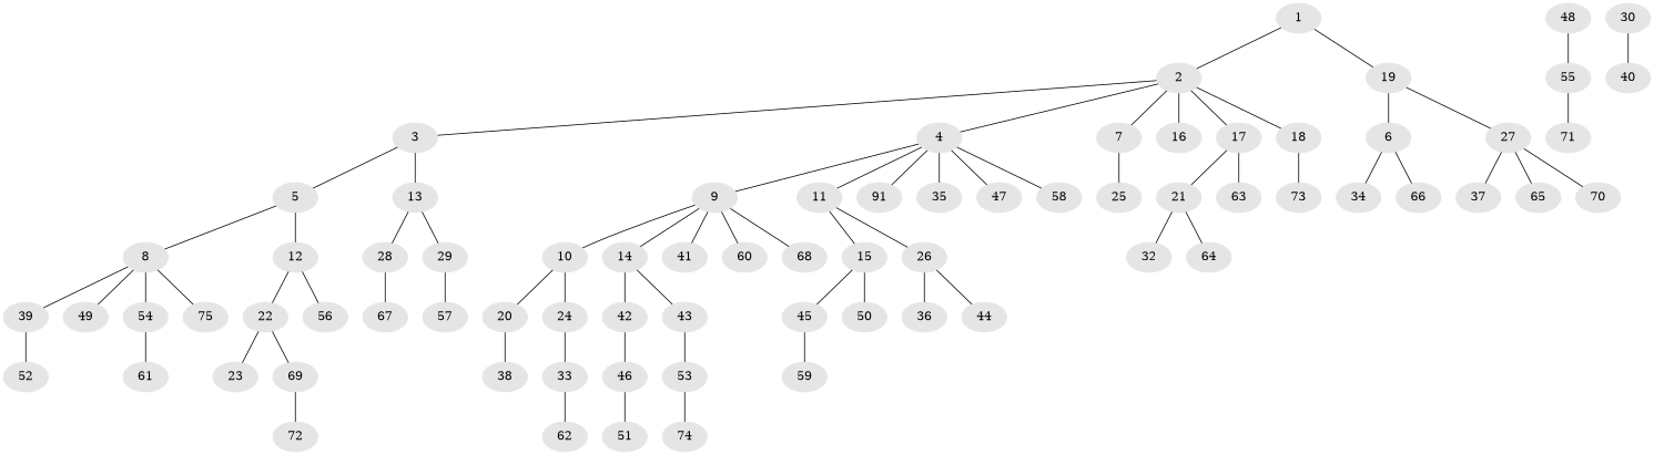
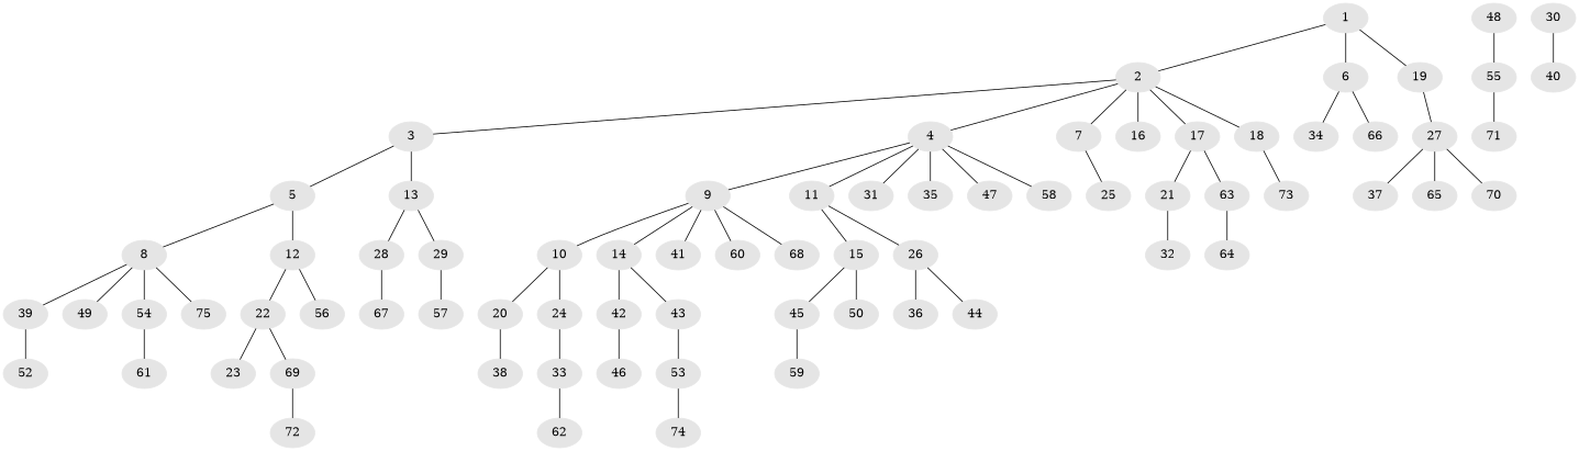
  graph {
    node [color=gray90 style=filled]
    1
    2
    6
    19
    3
    4
    7
    16
    17
    18
    34
    66
    27
    5
    13
    9
    11
-   31 [label=91]
+   31
    35
    47
    58
    25
    21
    63
    73
    8
    12
    28
    29
    10
    14
    41
    60
    68
    15
    26
    39
    49
    54
    75
    22
    56
    48
    55
    52
    61
    20
    24
    42
    43
    38
    33
    45
    50
    36
    44
    23
    69
    67
    57
    46
    53
    59
    32
    64
    37
    65
    70
    30
    40
    72
    62
-   51
    74
    71
    1 -- 2
-   19 -- 6
+   1 -- 6
    1 -- 19
    2 -- 3
    2 -- 4
    2 -- 7
    2 -- 16
    2 -- 17
    2 -- 18
    6 -- 34
    6 -- 66
    19 -- 27
    3 -- 5
    3 -- 13
    4 -- 9
    4 -- 11
    4 -- 31
    4 -- 35
    4 -- 47
    4 -- 58
    7 -- 25
    17 -- 21
    17 -- 63
    18 -- 73
    27 -- 37
    27 -- 65
    27 -- 70
    5 -- 8
    5 -- 12
    13 -- 28
    13 -- 29
    9 -- 10
    9 -- 14
    9 -- 41
    9 -- 60
    9 -- 68
    11 -- 15
    11 -- 26
    21 -- 32
-   21 -- 64
+   63 -- 64
    8 -- 39
    8 -- 49
    8 -- 54
    8 -- 75
    12 -- 22
    12 -- 56
    28 -- 67
    29 -- 57
    10 -- 20
    10 -- 24
    14 -- 42
    14 -- 43
    15 -- 45
    15 -- 50
    26 -- 36
    26 -- 44
    39 -- 52
    54 -- 61
    22 -- 23
    22 -- 69
    48 -- 55
    55 -- 71
    20 -- 38
    24 -- 33
    42 -- 46
    43 -- 53
    33 -- 62
    45 -- 59
    69 -- 72
-   46 -- 51
    53 -- 74
    30 -- 40
  }
